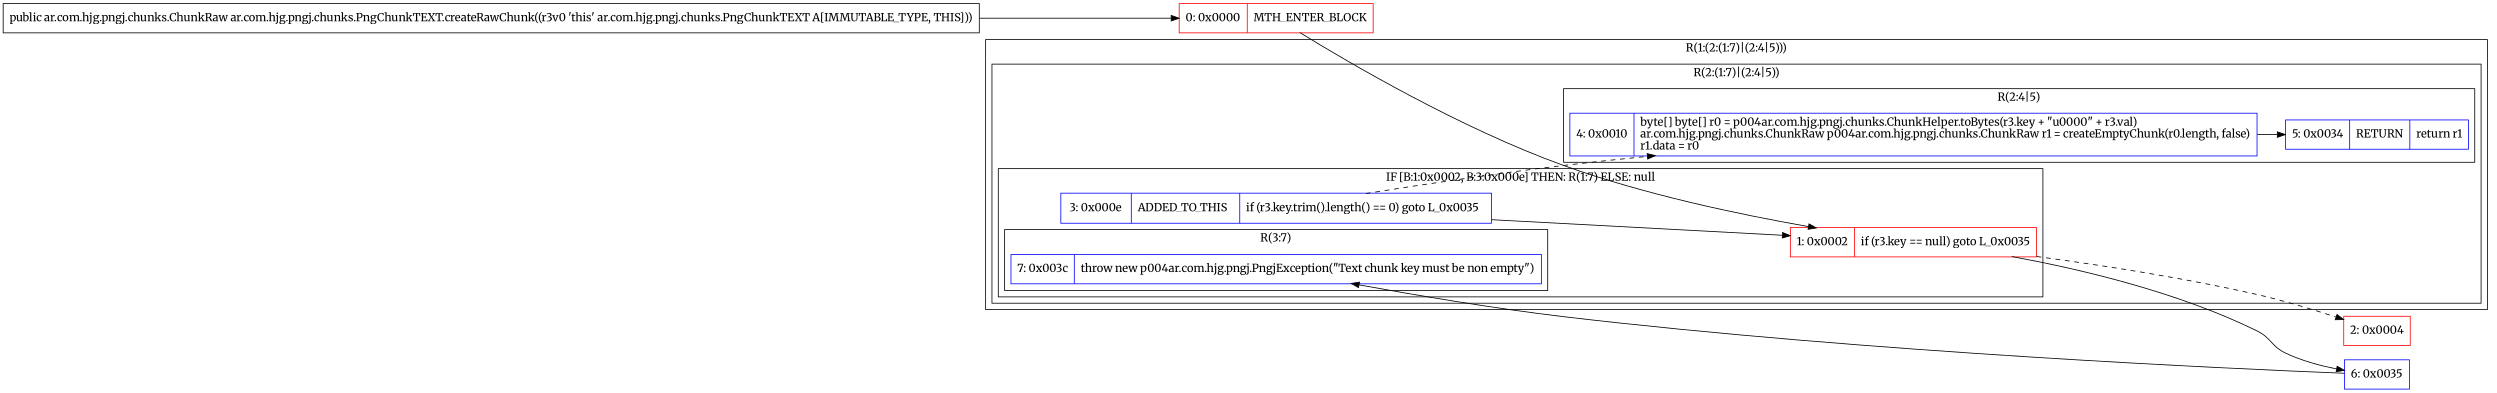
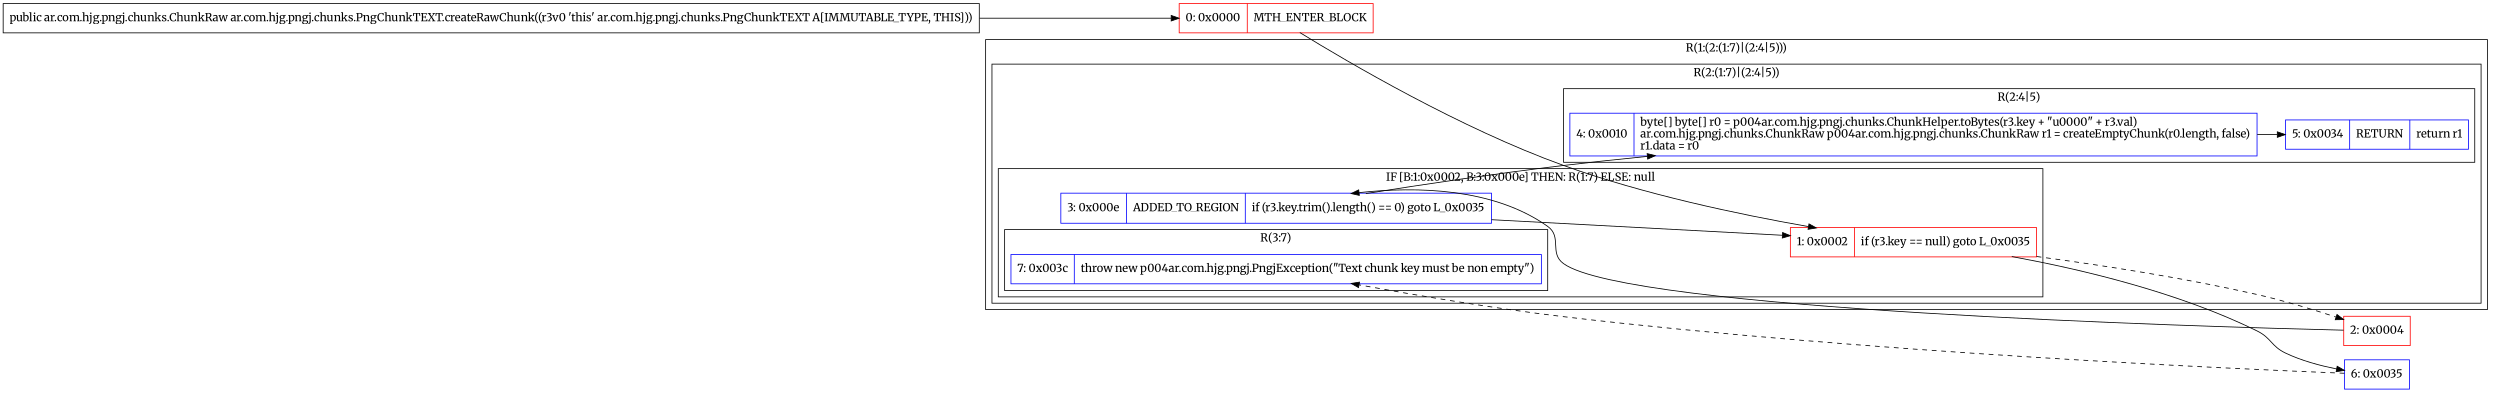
  digraph {
    fontname=Merriweather
    rankdir=LR
    node [color=blue fontname=Merriweather shape=record]
    edge [fontname=Merriweather]
    n1 [label="{7\:\ 0x003c|throw new p004ar.com.hjg.pngj.PngjException(\"Text chunk key must be non empty\")\l}"]
    n2 [color=red label="{1\:\ 0x0002|if (r3.key == null) goto L_0x0035\l}"]
-   n3 [label="{3\:\ 0x000e|ADDED_TO_THIS\l|if (r3.key.trim().length() == 0) goto L_0x0035\l}"]
+   n3 [label="{3\:\ 0x000e|ADDED_TO_REGION\l|if (r3.key.trim().length() == 0) goto L_0x0035\l}"]
    n4 [label="{4\:\ 0x0010|byte[] byte[] r0 = p004ar.com.hjg.pngj.chunks.ChunkHelper.toBytes(r3.key + \"u0000\" + r3.val)\lar.com.hjg.pngj.chunks.ChunkRaw p004ar.com.hjg.pngj.chunks.ChunkRaw r1 = createEmptyChunk(r0.length, false)\lr1.data = r0\l}"]
    n5 [label="{5\:\ 0x0034|RETURN\l|return r1\l}"]
    n6 [color=red label="{2\:\ 0x0004}"]
    n7 [label="{6\:\ 0x0035}"]
    n8 [color=red label="{0\:\ 0x0000|MTH_ENTER_BLOCK\l}"]
    n9 [label="{public ar.com.hjg.pngj.chunks.ChunkRaw ar.com.hjg.pngj.chunks.PngChunkTEXT.createRawChunk((r3v0 'this' ar.com.hjg.pngj.chunks.PngChunkTEXT A[IMMUTABLE_TYPE, THIS])) }" color=""]
    subgraph cluster_1 {
      label="R(1:(2:(1:7)|(2:4|5)))"
      subgraph cluster_2 {
        label="R(2:(1:7)|(2:4|5))"
        subgraph cluster_3 {
          label="IF [B:1:0x0002, B:3:0x000e] THEN: R(1:7) ELSE: null"
          n2
          n3
          subgraph cluster_4 {
            label="R(3:7)"
            n1
          }
        }
        subgraph cluster_5 {
          label="R(2:4|5)"
          n4
          n5
        }
      }
    }
    n2 -> n6 [style=dashed]
    n2 -> n7
    n3 -> n2
-   n3 -> n4 [style=dashed]
+   n3 -> n4 [style=solid]
    n4 -> n5
-   n7 -> n1
+   n6 -> n3
+   n7 -> n1 [style=dashed]
    n8 -> n2
    n9 -> n8
  }
